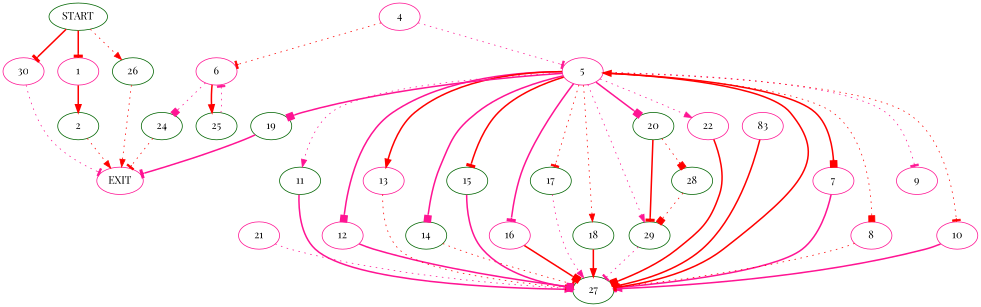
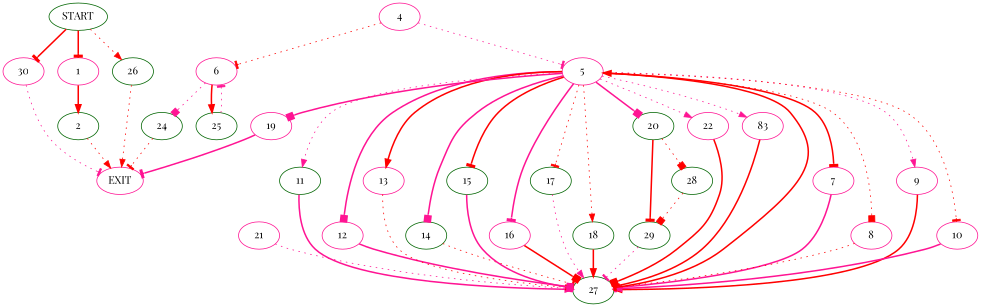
  digraph {
    fontname="Playfair Display"
    node [color=deeppink fontname="Playfair Display"]
    edge [arrowhead=tee color=red fontname="Playfair Display" style=bold]
    n1 [color=darkgreen label=START]
    1
    26 [color=darkgreen]
    30
    2 [color=darkgreen]
    n6 [label=EXIT]
    4
    5
    6
    7
    8
    9
    10
    11 [color=darkgreen]
    12
    13
    14 [color=darkgreen]
    15 [color=darkgreen]
    16
    17 [color=darkgreen]
    18 [color=darkgreen]
-   19 [color=darkgreen]
+   19
    20 [color=darkgreen]
    22
    n25 [label=83]
    24 [color=darkgreen]
    25 [color=darkgreen]
    27 [color=darkgreen]
    28 [color=darkgreen]
    29 [color=darkgreen]
    21
    n1 -> 1
    n1 -> 26 [arrowhead=normal style=dotted]
    n1 -> 30
    1 -> 2 [arrowhead=normal]
    26 -> n6 [arrowhead=normal style=dotted]
    30 -> n6 [color=deeppink style=dotted]
    2 -> n6 [arrowhead=normal style=dotted]
    4 -> 5 [color=deeppink style=dotted]
    4 -> 6 [style=dotted]
-   5 -> 7 [arrowhead=box]
+   5 -> 7
    5 -> 8 [arrowhead=box style=dotted]
-   5 -> 9 [color=deeppink style=dotted]
+   5 -> 9 [arrowhead=normal color=deeppink style=dotted]
    5 -> 10 [style=dotted]
    5 -> 11 [arrowhead=normal color=deeppink style=dotted]
    5 -> 12 [arrowhead=box color=deeppink]
    5 -> 13 [arrowhead=normal]
    5 -> 14 [arrowhead=box color=deeppink]
    5 -> 15
    5 -> 16 [color=deeppink]
    5 -> 17 [style=dotted]
    5 -> 18 [arrowhead=normal style=dotted]
    5 -> 19 [arrowhead=box color=deeppink]
    5 -> 20 [arrowhead=box color=deeppink]
    5 -> 22 [arrowhead=normal color=deeppink style=dotted]
-   5 -> 29 [arrowhead=normal color=deeppink style=dotted]
+   5 -> n25 [arrowhead=normal color=deeppink style=dotted]
    6 -> 24 [arrowhead=box color=deeppink style=dotted]
    6 -> 25 [arrowhead=normal]
    7 -> 27 [color=deeppink]
    8 -> 27 [arrowhead=box style=dotted]
+   9 -> 27 [arrowhead=normal]
    10 -> 27 [arrowhead=normal color=deeppink]
    11 -> 27 [arrowhead=normal color=deeppink]
    12 -> 27 [arrowhead=box color=deeppink]
    13 -> 27 [arrowhead=normal style=dotted]
    14 -> 27 [style=dotted]
    15 -> 27 [color=deeppink]
    16 -> 27 [arrowhead=box]
    17 -> 27 [arrowhead=normal color=deeppink style=dotted]
    18 -> 27 [arrowhead=normal]
    19 -> n6 [color=deeppink]
    20 -> 28 [arrowhead=box style=dotted]
    20 -> 29
    22 -> 27 [arrowhead=box]
    n25 -> 27
    24 -> n6 [style=dotted]
    25 -> 6 [color=deeppink style=dotted]
    27 -> 5 [arrowhead=normal]
    28 -> 29 [arrowhead=box style=dotted]
    29 -> 27 [color=deeppink style=dotted]
    21 -> 27 [arrowhead=box color=deeppink style=dotted]
  }
